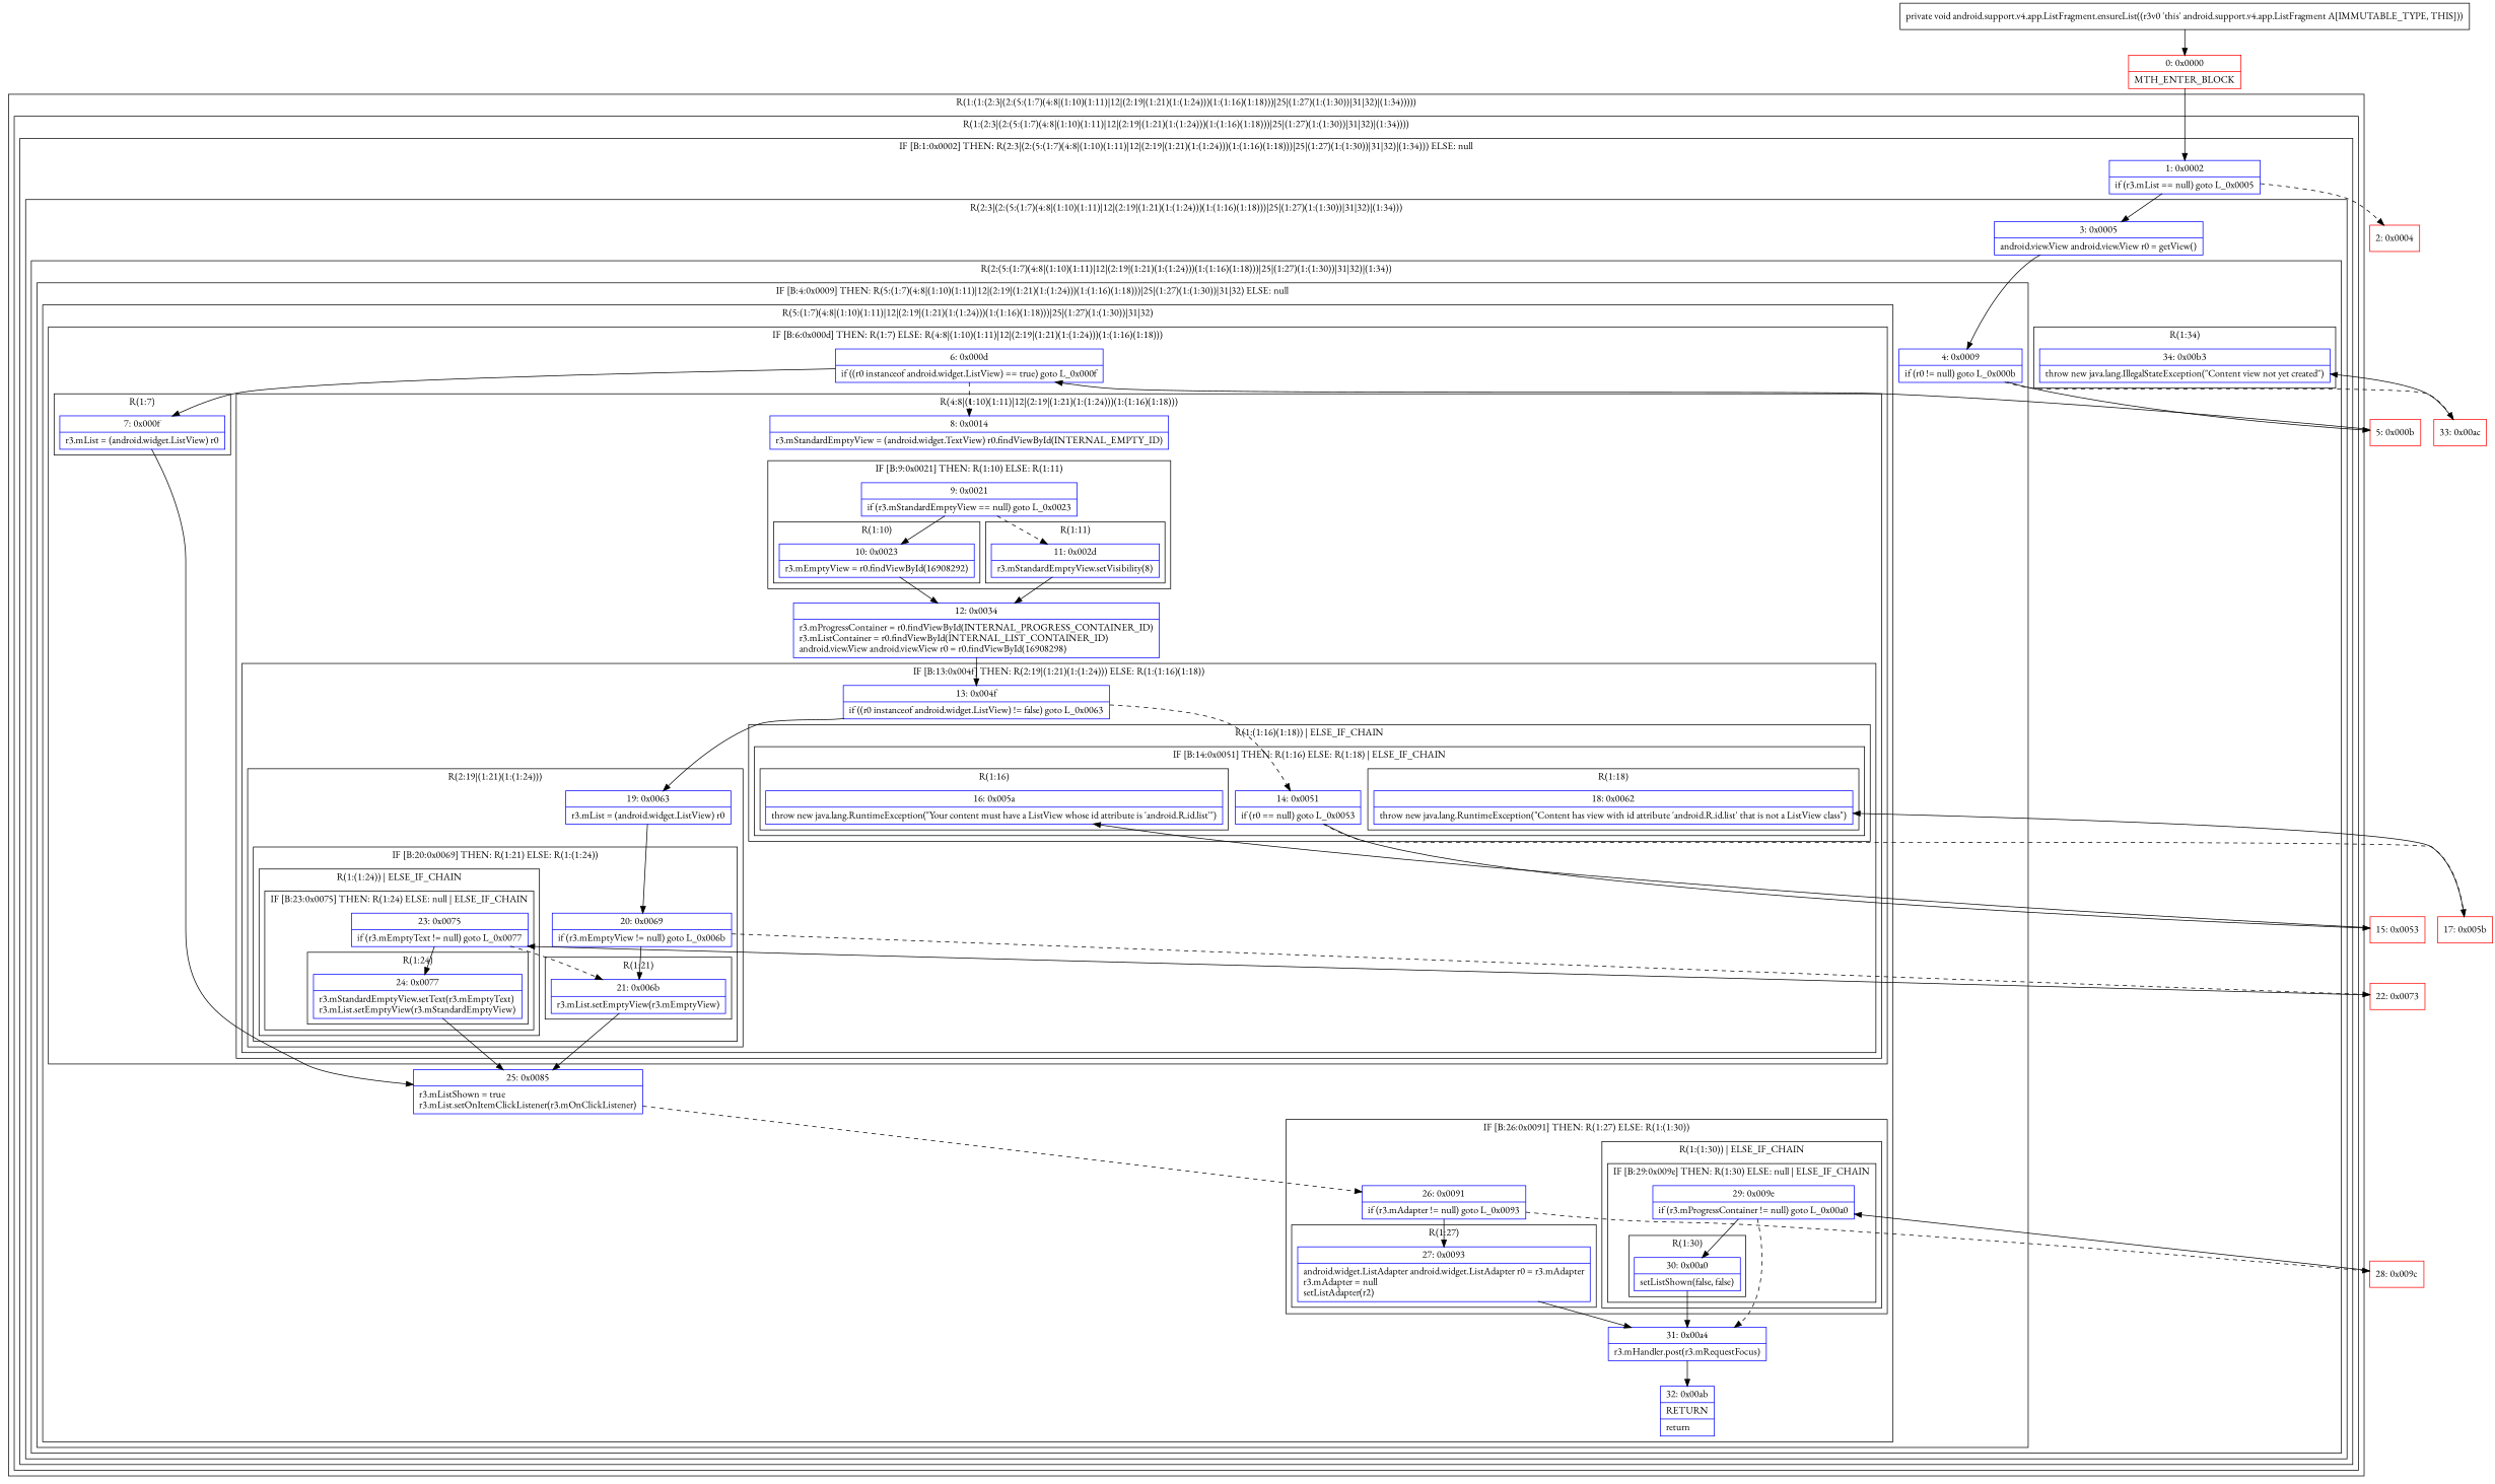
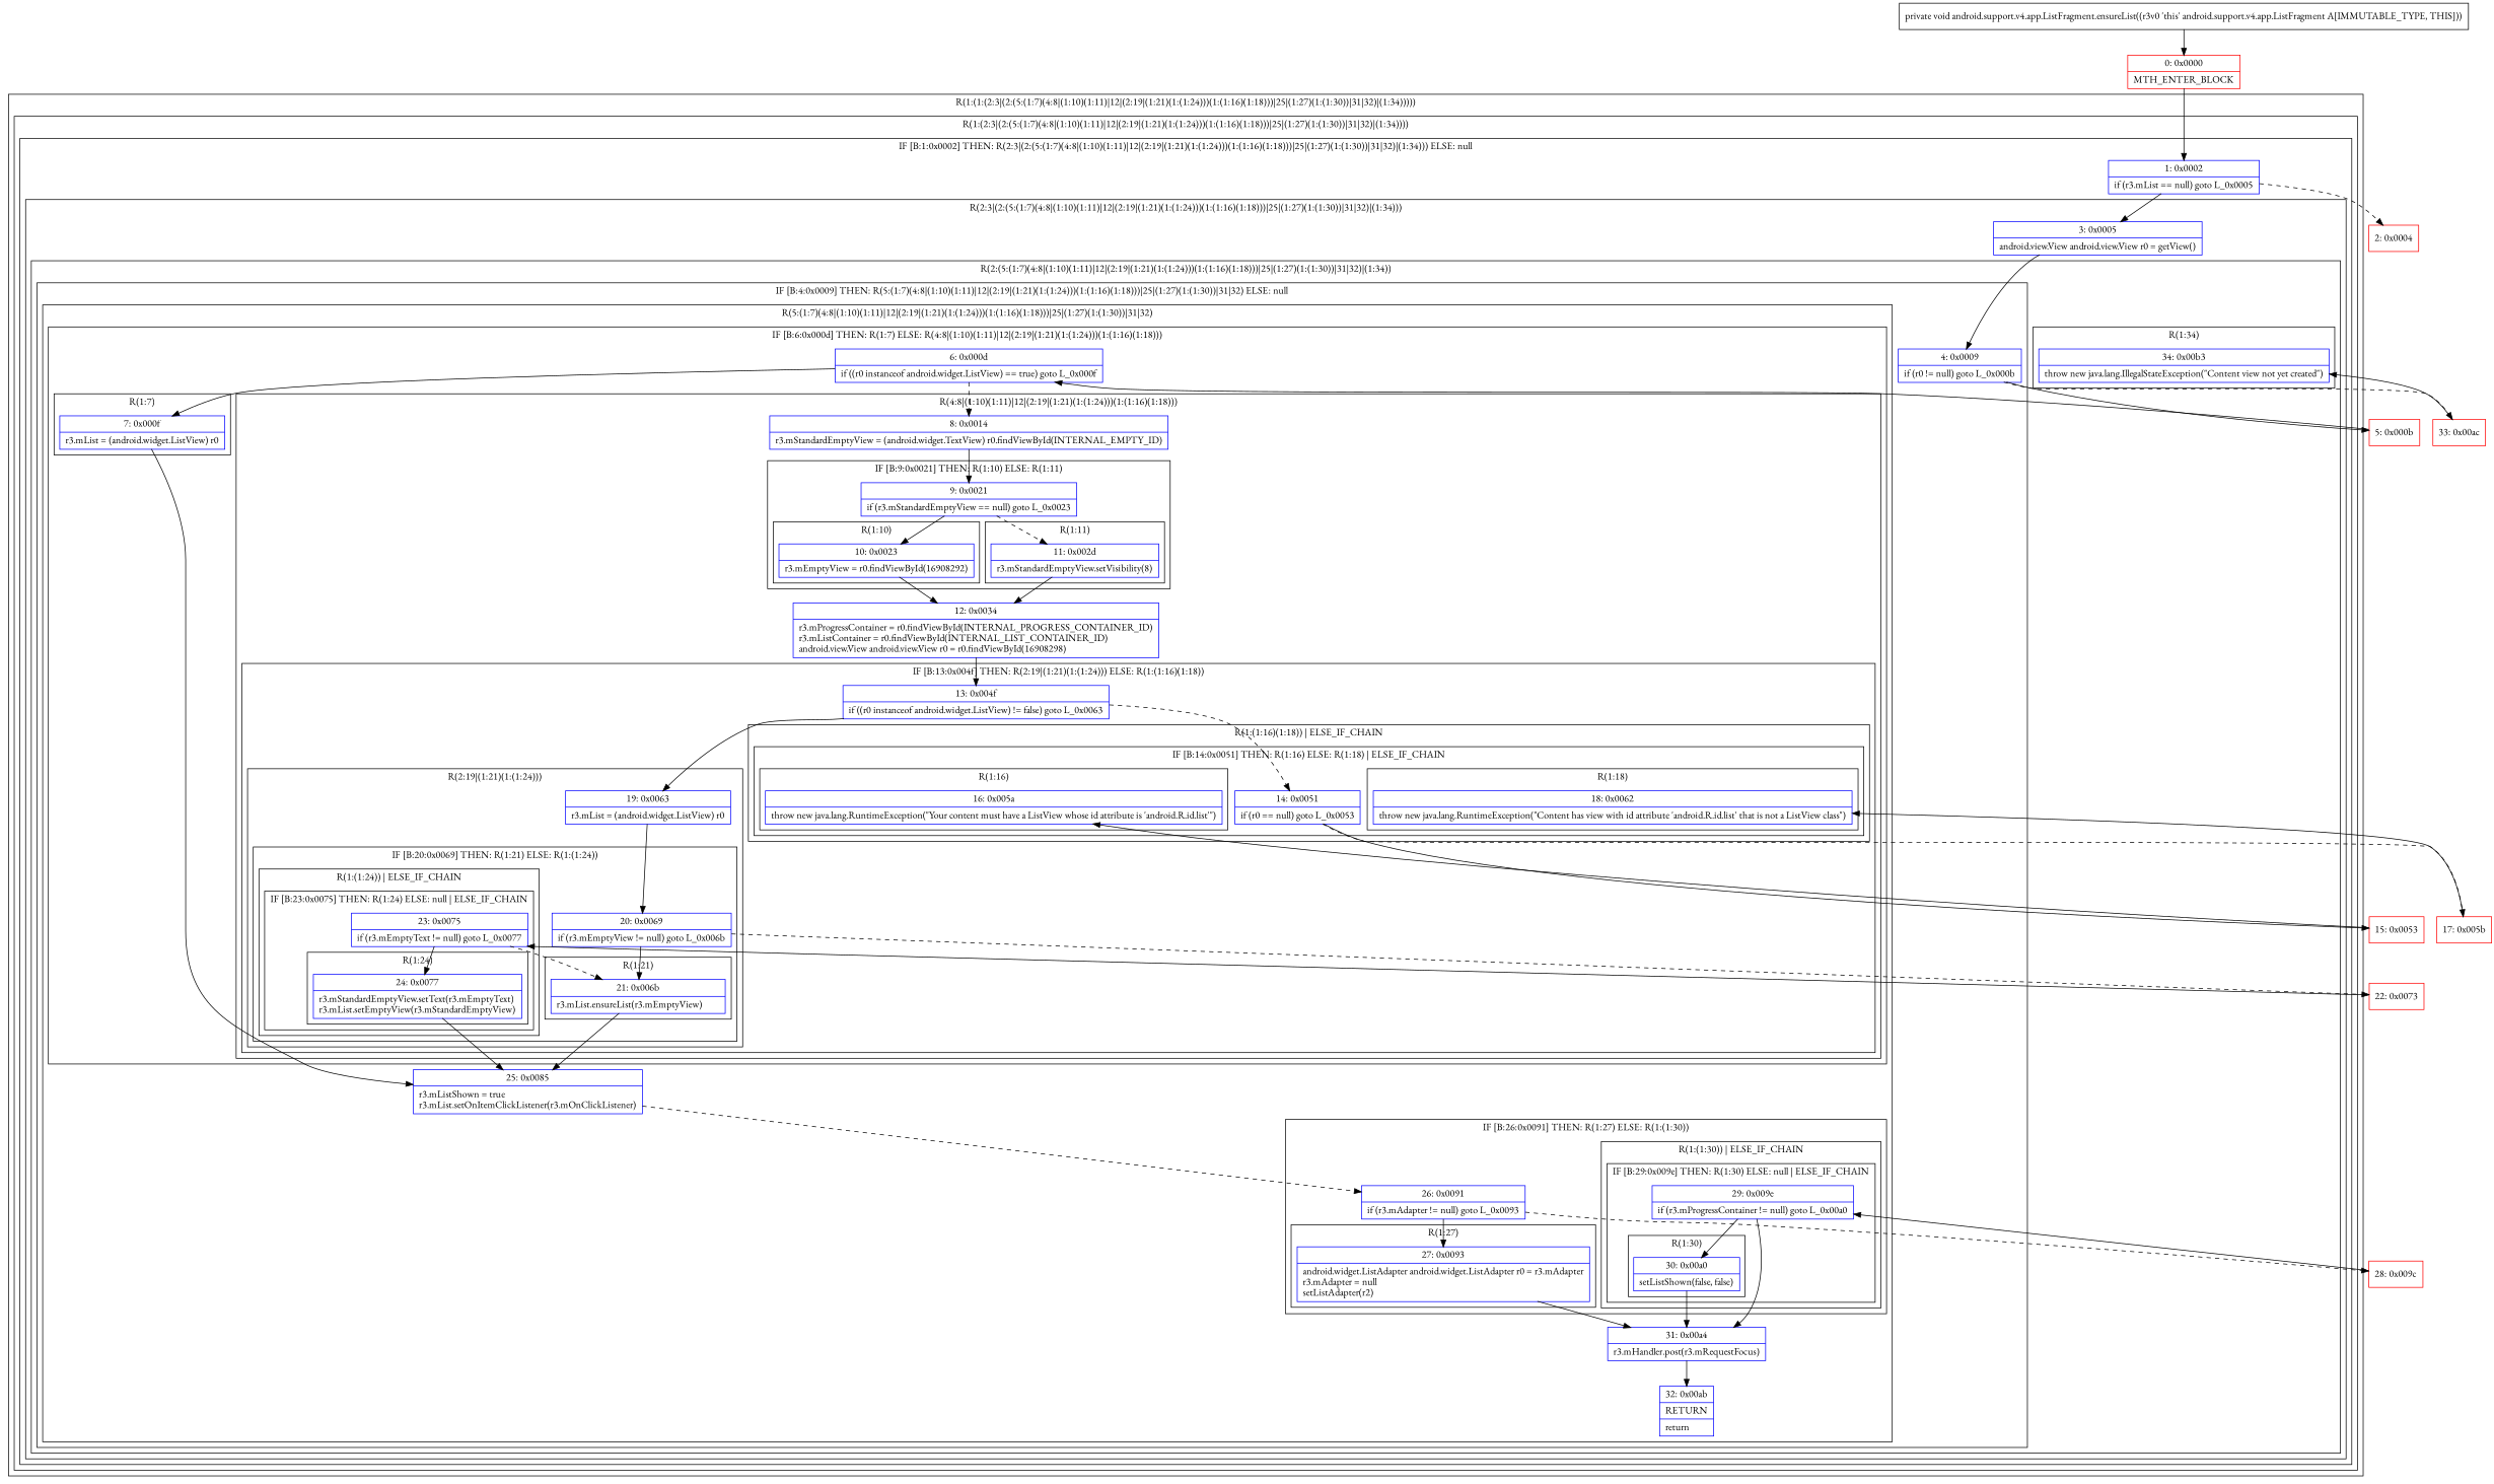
  digraph {
    fontname="EB Garamond"
    node [color=blue fontname="EB Garamond" shape=record]
    edge [fontname="EB Garamond"]
    n1 [label="{7\:\ 0x000f|r3.mList = (android.widget.ListView) r0\l}"]
    n2 [label="{10\:\ 0x0023|r3.mEmptyView = r0.findViewById(16908292)\l}"]
    n3 [label="{11\:\ 0x002d|r3.mStandardEmptyView.setVisibility(8)\l}"]
    n4 [label="{9\:\ 0x0021|if (r3.mStandardEmptyView == null) goto L_0x0023\l}"]
-   n5 [label="{21\:\ 0x006b|r3.mList.setEmptyView(r3.mEmptyView)\l}"]
+   n5 [label="{21\:\ 0x006b|r3.mList.ensureList(r3.mEmptyView)\l}"]
    n6 [label="{24\:\ 0x0077|r3.mStandardEmptyView.setText(r3.mEmptyText)\lr3.mList.setEmptyView(r3.mStandardEmptyView)\l}"]
    n7 [label="{23\:\ 0x0075|if (r3.mEmptyText != null) goto L_0x0077\l}"]
    n8 [label="{20\:\ 0x0069|if (r3.mEmptyView != null) goto L_0x006b\l}"]
    n9 [label="{19\:\ 0x0063|r3.mList = (android.widget.ListView) r0\l}"]
    n10 [label="{16\:\ 0x005a|throw new java.lang.RuntimeException(\"Your content must have a ListView whose id attribute is 'android.R.id.list'\")\l}"]
    n11 [label="{18\:\ 0x0062|throw new java.lang.RuntimeException(\"Content has view with id attribute 'android.R.id.list' that is not a ListView class\")\l}"]
    n12 [label="{14\:\ 0x0051|if (r0 == null) goto L_0x0053\l}"]
    n13 [label="{13\:\ 0x004f|if ((r0 instanceof android.widget.ListView) != false) goto L_0x0063\l}"]
    n14 [label="{8\:\ 0x0014|r3.mStandardEmptyView = (android.widget.TextView) r0.findViewById(INTERNAL_EMPTY_ID)\l}"]
    n15 [label="{12\:\ 0x0034|r3.mProgressContainer = r0.findViewById(INTERNAL_PROGRESS_CONTAINER_ID)\lr3.mListContainer = r0.findViewById(INTERNAL_LIST_CONTAINER_ID)\landroid.view.View android.view.View r0 = r0.findViewById(16908298)\l}"]
    n16 [label="{6\:\ 0x000d|if ((r0 instanceof android.widget.ListView) == true) goto L_0x000f\l}"]
    n17 [label="{27\:\ 0x0093|android.widget.ListAdapter android.widget.ListAdapter r0 = r3.mAdapter\lr3.mAdapter = null\lsetListAdapter(r2)\l}"]
    n18 [label="{30\:\ 0x00a0|setListShown(false, false)\l}"]
    n19 [label="{29\:\ 0x009e|if (r3.mProgressContainer != null) goto L_0x00a0\l}"]
    n20 [label="{26\:\ 0x0091|if (r3.mAdapter != null) goto L_0x0093\l}"]
    n21 [label="{25\:\ 0x0085|r3.mListShown = true\lr3.mList.setOnItemClickListener(r3.mOnClickListener)\l}"]
    n22 [label="{31\:\ 0x00a4|r3.mHandler.post(r3.mRequestFocus)\l}"]
    n23 [label="{32\:\ 0x00ab|RETURN\l|return\l}"]
    n24 [label="{4\:\ 0x0009|if (r0 != null) goto L_0x000b\l}"]
    n25 [label="{34\:\ 0x00b3|throw new java.lang.IllegalStateException(\"Content view not yet created\")\l}"]
    n26 [label="{3\:\ 0x0005|android.view.View android.view.View r0 = getView()\l}"]
    n27 [label="{1\:\ 0x0002|if (r3.mList == null) goto L_0x0005\l}"]
    n28 [color=red label="{22\:\ 0x0073}"]
    n29 [color=red label="{15\:\ 0x0053}"]
    n30 [color=red label="{17\:\ 0x005b}"]
    n31 [color=red label="{28\:\ 0x009c}"]
    n32 [color=red label="{5\:\ 0x000b}"]
    n33 [color=red label="{33\:\ 0x00ac}"]
    n34 [color=red label="{2\:\ 0x0004}"]
    n35 [color=red label="{0\:\ 0x0000|MTH_ENTER_BLOCK\l}"]
    n36 [label="{private void android.support.v4.app.ListFragment.ensureList((r3v0 'this' android.support.v4.app.ListFragment A[IMMUTABLE_TYPE, THIS])) }" color=""]
    subgraph cluster_1 {
      label="R(1:(1:(2:3|(2:(5:(1:7)(4:8|(1:10)(1:11)|12|(2:19|(1:21)(1:(1:24)))(1:(1:16)(1:18)))|25|(1:27)(1:(1:30))|31|32)|(1:34)))))"
      subgraph cluster_2 {
        label="R(1:(2:3|(2:(5:(1:7)(4:8|(1:10)(1:11)|12|(2:19|(1:21)(1:(1:24)))(1:(1:16)(1:18)))|25|(1:27)(1:(1:30))|31|32)|(1:34))))"
        subgraph cluster_3 {
          label="IF [B:1:0x0002] THEN: R(2:3|(2:(5:(1:7)(4:8|(1:10)(1:11)|12|(2:19|(1:21)(1:(1:24)))(1:(1:16)(1:18)))|25|(1:27)(1:(1:30))|31|32)|(1:34))) ELSE: null"
          n27
          subgraph cluster_4 {
            label="R(2:3|(2:(5:(1:7)(4:8|(1:10)(1:11)|12|(2:19|(1:21)(1:(1:24)))(1:(1:16)(1:18)))|25|(1:27)(1:(1:30))|31|32)|(1:34)))"
            n26
            subgraph cluster_5 {
              label="R(2:(5:(1:7)(4:8|(1:10)(1:11)|12|(2:19|(1:21)(1:(1:24)))(1:(1:16)(1:18)))|25|(1:27)(1:(1:30))|31|32)|(1:34))"
              subgraph cluster_6 {
                label="IF [B:4:0x0009] THEN: R(5:(1:7)(4:8|(1:10)(1:11)|12|(2:19|(1:21)(1:(1:24)))(1:(1:16)(1:18)))|25|(1:27)(1:(1:30))|31|32) ELSE: null"
                n24
                subgraph cluster_7 {
                  label="R(5:(1:7)(4:8|(1:10)(1:11)|12|(2:19|(1:21)(1:(1:24)))(1:(1:16)(1:18)))|25|(1:27)(1:(1:30))|31|32)"
                  n21
                  n22
                  n23
                  subgraph cluster_8 {
                    label="IF [B:6:0x000d] THEN: R(1:7) ELSE: R(4:8|(1:10)(1:11)|12|(2:19|(1:21)(1:(1:24)))(1:(1:16)(1:18)))"
                    n16
                    subgraph cluster_9 {
                      label="R(1:7)"
                      n1
                    }
                    subgraph cluster_10 {
                      label="R(4:8|(1:10)(1:11)|12|(2:19|(1:21)(1:(1:24)))(1:(1:16)(1:18)))"
                      n14
                      n15
                      subgraph cluster_11 {
                        label="IF [B:9:0x0021] THEN: R(1:10) ELSE: R(1:11)"
                        n4
                        subgraph cluster_12 {
                          label="R(1:10)"
                          n2
                        }
                        subgraph cluster_13 {
                          label="R(1:11)"
                          n3
                        }
                      }
                      subgraph cluster_14 {
                        label="IF [B:13:0x004f] THEN: R(2:19|(1:21)(1:(1:24))) ELSE: R(1:(1:16)(1:18))"
                        n13
                        subgraph cluster_15 {
                          label="R(2:19|(1:21)(1:(1:24)))"
                          n9
                          subgraph cluster_16 {
                            label="IF [B:20:0x0069] THEN: R(1:21) ELSE: R(1:(1:24))"
                            n8
                            subgraph cluster_17 {
                              label="R(1:21)"
                              n5
                            }
                            subgraph cluster_18 {
                              label="R(1:(1:24)) | ELSE_IF_CHAIN\l"
                              subgraph cluster_19 {
                                label="IF [B:23:0x0075] THEN: R(1:24) ELSE: null | ELSE_IF_CHAIN\l"
                                n7
                                subgraph cluster_20 {
                                  label="R(1:24)"
                                  n6
                                }
                              }
                            }
                          }
                        }
                        subgraph cluster_21 {
                          label="R(1:(1:16)(1:18)) | ELSE_IF_CHAIN\l"
                          subgraph cluster_22 {
                            label="IF [B:14:0x0051] THEN: R(1:16) ELSE: R(1:18) | ELSE_IF_CHAIN\l"
                            n12
                            subgraph cluster_23 {
                              label="R(1:16)"
                              n10
                            }
                            subgraph cluster_24 {
                              label="R(1:18)"
                              n11
                            }
                          }
                        }
                      }
                    }
                  }
                  subgraph cluster_25 {
                    label="IF [B:26:0x0091] THEN: R(1:27) ELSE: R(1:(1:30))"
                    n20
                    subgraph cluster_26 {
                      label="R(1:27)"
                      n17
                    }
                    subgraph cluster_27 {
                      label="R(1:(1:30)) | ELSE_IF_CHAIN\l"
                      subgraph cluster_28 {
                        label="IF [B:29:0x009e] THEN: R(1:30) ELSE: null | ELSE_IF_CHAIN\l"
                        n19
                        subgraph cluster_29 {
                          label="R(1:30)"
                          n18
                        }
                      }
                    }
                  }
                }
              }
              subgraph cluster_30 {
                label="R(1:34)"
                n25
              }
            }
          }
        }
      }
    }
    n1 -> n21
    n2 -> n15
    n3 -> n15
    n4 -> n2
    n4 -> n3 [style=dashed]
    n5 -> n21
    n6 -> n21
    n7 -> n5 [style=dashed]
    n7 -> n6
    n8 -> n5
    n8 -> n28 [style=dashed]
    n9 -> n8
    n12 -> n29
    n12 -> n30 [style=dashed]
    n13 -> n9
    n13 -> n12 [style=dashed]
+   n14 -> n4
    n15 -> n13
    n16 -> n1
    n16 -> n14 [style=dashed]
    n17 -> n22
    n18 -> n22
    n19 -> n18
-   n19 -> n22 [style=dashed]
+   n19 -> n22 [style=solid]
    n20 -> n17
    n20 -> n31 [style=dashed]
    n21 -> n20 [style=dashed]
    n22 -> n23
    n24 -> n32
    n24 -> n33 [style=dashed]
    n26 -> n24
    n27 -> n26
    n27 -> n34 [style=dashed]
    n28 -> n7
    n29 -> n10
    n30 -> n11
    n31 -> n19
    n32 -> n16
    n33 -> n25
    n35 -> n27
    n36 -> n35
  }
